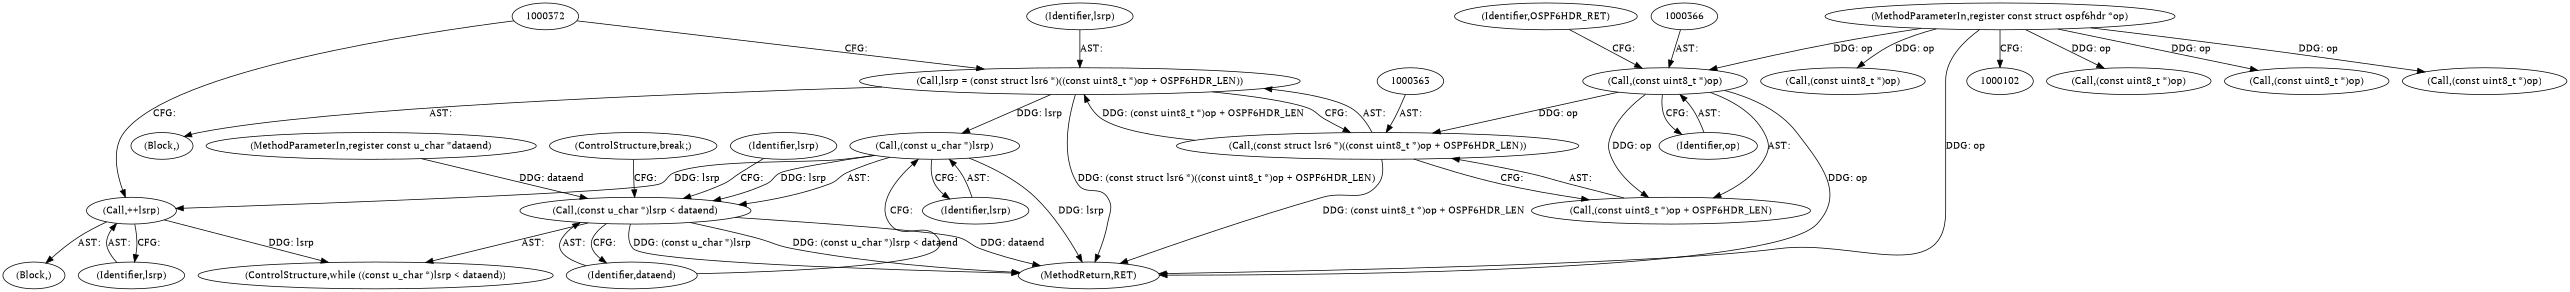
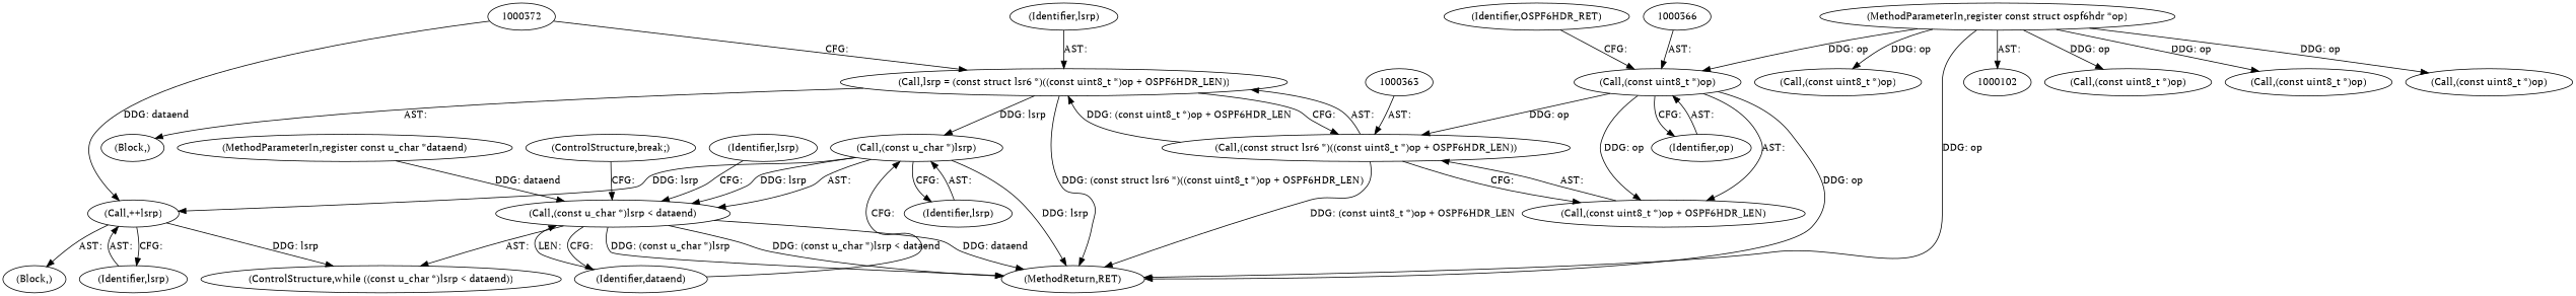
  digraph {
    fontname="PT Serif"
    node [fontname="PT Serif"]
    edge [fontname="PT Serif"]
    n1 [label="(Call,lsrp = (const struct lsr6 *)((const uint8_t *)op + OSPF6HDR_LEN))"]
    n2 [label="(Call,(const struct lsr6 *)((const uint8_t *)op + OSPF6HDR_LEN))"]
    n3 [label="(Call,(const u_char *)lsrp)"]
    n4 [label="(MethodReturn,RET)"]
    n5 [label="(Block,)"]
    n6 [label="(Call,(const uint8_t *)op + OSPF6HDR_LEN)"]
    n7 [label="(Call,(const u_char *)lsrp < dataend)"]
    n8 [label="(Call,++lsrp)"]
    n9 [label="(Identifier,lsrp)"]
    n10 [label="(Call,(const uint8_t *)op)"]
    n11 [label="(Identifier,op)"]
    n12 [label="(MethodParameterIn,register const struct ospf6hdr *op)"]
    n13 [label="(Call,(const uint8_t *)op)"]
    n14 [label="(Call,(const uint8_t *)op)"]
    n15 [label="(Call,(const uint8_t *)op)"]
    n16 [label="(Call,(const uint8_t *)op)"]
    1000102
    n18 [label="(ControlStructure,while ((const u_char *)lsrp < dataend))"]
    n19 [label="(Identifier,dataend)"]
    n20 [label="(Block,)"]
    n21 [label="(Identifier,lsrp)"]
    n22 [label="(Identifier,OSPF6HDR_RET)"]
    n23 [label="(MethodParameterIn,register const u_char *dataend)"]
    n24 [label="(ControlStructure,break;)"]
    n25 [label="(Identifier,lsrp)"]
    n26 [label="(Identifier,lsrp)"]
    1000372
    1000363
    1000366
    n1 -> n2 [label="CFG: "]
    n1 -> n3 [label="DDG: lsrp"]
    n1 -> n4 [label="DDG: (const struct lsr6 *)((const uint8_t *)op + OSPF6HDR_LEN)"]
    n1 -> n5 [label="AST: "]
    n2 -> n1 [label="AST: "]
    n2 -> n1 [label="DDG: (const uint8_t *)op + OSPF6HDR_LEN"]
    n2 -> n4 [label="DDG: (const uint8_t *)op + OSPF6HDR_LEN"]
    n2 -> n6 [label="CFG: "]
    n3 -> n4 [label="DDG: lsrp"]
    n3 -> n7 [label="AST: "]
    n3 -> n7 [label="DDG: lsrp"]
    n3 -> n8 [label="DDG: lsrp"]
    n3 -> n9 [label="CFG: "]
    n6 -> n2 [label="AST: "]
    n7 -> n4 [label="DDG: (const u_char *)lsrp < dataend"]
    n7 -> n4 [label="DDG: dataend"]
    n7 -> n4 [label="DDG: (const u_char *)lsrp"]
    n7 -> n18 [label="AST: "]
    n7 -> n19 [label="CFG: "]
    n8 -> n18 [label="DDG: lsrp"]
    n8 -> n20 [label="AST: "]
    n8 -> n21 [label="CFG: "]
    n9 -> n3 [label="AST: "]
    n10 -> n2 [label="DDG: op"]
    n10 -> n4 [label="DDG: op"]
    n10 -> n6 [label="AST: "]
    n10 -> n6 [label="DDG: op"]
    n10 -> n11 [label="CFG: "]
    n11 -> n10 [label="AST: "]
    n12 -> n4 [label="DDG: op"]
    n12 -> n10 [label="DDG: op"]
    n12 -> n13 [label="DDG: op"]
    n12 -> n14 [label="DDG: op"]
    n12 -> n15 [label="DDG: op"]
    n12 -> n16 [label="DDG: op"]
-   n12 -> 1000102 [label="CFG: "]
+   n12 -> 1000102 [label="AST: "]
    n19 -> n3 [label="CFG: "]
-   n19 -> n7 [label="AST: "]
+   n19 -> n7 [label="LEN: "]
    n21 -> n8 [label="AST: "]
    n22 -> n10 [label="CFG: "]
    n23 -> n7 [label="DDG: dataend"]
    n24 -> n7 [label="CFG: "]
    n25 -> n1 [label="AST: "]
    n26 -> n7 [label="CFG: "]
    1000372 -> n1 [label="CFG: "]
-   1000372 -> n8 [label="CFG: "]
+   1000372 -> n8 [label="DDG: dataend"]
    1000363 -> n2 [label="AST: "]
    1000366 -> n10 [label="AST: "]
  }
